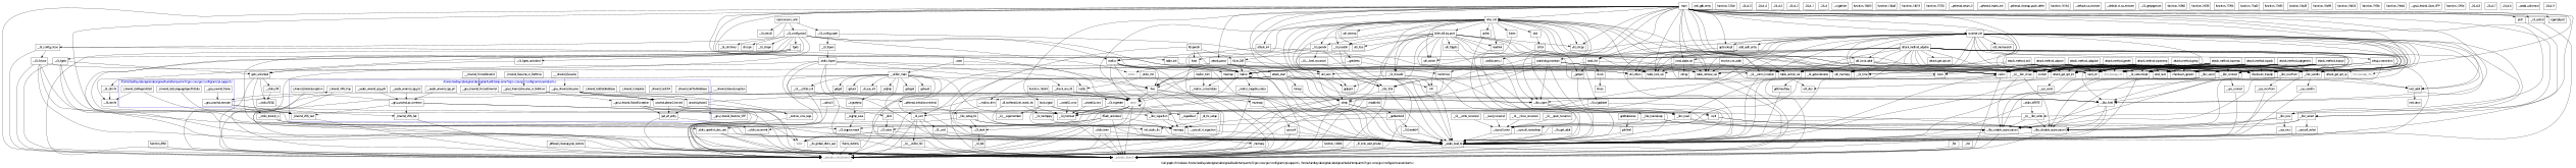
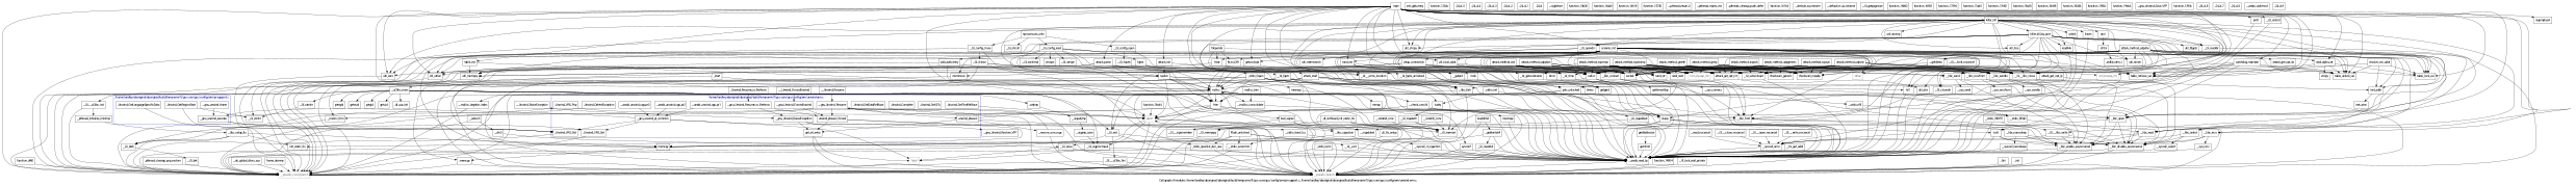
  digraph {
    fontname=Roboto
    label="Call graph of modules /home/landley/aboriginal/aboriginal/build/temp-armv7l/gcc-core/gcc/config/arm/pr-support.c, /home/landley/aboriginal/aboriginal/build/temp-armv7l/gcc-core/gcc/config/arm/unwind-arm.c."
    node [fontname=Roboto shape=record]
    edge [fontname=Roboto]
    n1 [label="{__aeabi_unwind_cpp_pr2}"]
    n2 [label="{_Unwind_VRS_Get}"]
    n3 [label="{_Unwind_VRS_Set}"]
    n4 [label="{_Unwind_GetCFA}"]
    n5 [label="{_Unwind_Complete}"]
    n6 [label="{_Unwind_DeleteException}"]
    n7 [label="{_Unwind_GetTextRelBase}"]
    n8 [label="{_Unwind_GetDataRelBase}"]
    n9 [label="{get_eit_entry}"]
    n10 [label="{unwind_phase2_forced}"]
    n11 [label="{__gnu_Unwind_ForcedUnwind}"]
    n12 [label="{unwind_phase2}"]
    n13 [label="{__gnu_Unwind_Resume}"]
    n14 [label="{__gnu_Unwind_RaiseException}"]
    n15 [label="{__gnu_Unwind_Resume_or_Rethrow}"]
    n16 [label="{_Unwind_VRS_Pop}"]
    n17 [label="{__gnu_unwind_pr_common}"]
    n18 [label="{__aeabi_unwind_cpp_pr1}"]
    n19 [label="{__aeabi_unwind_cpp_pr0}"]
    n20 [label="{_Unwind_GetLanguageSpecificData}"]
    n21 [label="{__gnu_unwind_execute}"]
    n22 [label="{__gnu_unwind_frame}"]
    n23 [label="{_Unwind_GetRegionStart}"]
    n24 [label="{__GI_strchr}"]
    n25 [color=gray50 fontcolor=gray50 label="{__pseudo_cond_branch}"]
    n26 [color=gray50 fontcolor=gray50 label="{abort}"]
    n27 [color=gray50 fontcolor=gray50 label="{fabsf}"]
    n28 [color=gray50 fontcolor=gray50 label="{__pseudo_branch}"]
    n29 [label="{memcpy}"]
    n30 [label="{__restore_core_regs}"]
    n31 [label="{__gnu_Unwind_Restore_VFP}"]
    n32 [label="{__GI_memset}"]
    n33 [label="{__GI_sigprocmask}"]
    n34 [label="{__GI_raise}"]
    n35 [label="{__libc_sigaction}"]
    n36 [label="{_memcpy}"]
    n37 [label="{killer_init}"]
    n38 [label="{util_strcpy}"]
    n39 [label="{__GI_opendir}"]
    n40 [label="{killer_kill_by_port}"]
    n41 [label="{util_strcmp}"]
    n42 [label="{util_zero}"]
    n43 [label="{__GI_time}"]
    n44 [label="{getppid}"]
    n45 [label="{table_retrieve_val}"]
    n46 [label="{table_lock_val}"]
    n47 [label="{table_unlock_val}"]
    n48 [label="{unlink}"]
    n49 [label="{kill}"]
    n50 [label="{util_itoa}"]
    n51 [label="{readlink}"]
    n52 [label="{util_stristr}"]
    n53 [label="{__GI_closedir}"]
    n54 [label="{atol}"]
    n55 [label="{listen}"]
    n56 [label="{socket}"]
    n57 [label="{malloc}"]
    n58 [label="{__libc_fork}"]
    n59 [label="{__getpid}"]
    n60 [label="{sleep}"]
    n61 [label="{__GI___libc_close}"]
    n62 [label="{__libc_open}"]
    n63 [label="{__libc_read}"]
    n64 [label="{__GI_readdir}"]
    n65 [label="{bind}"]
    n66 [label="{__GI___fcntl_nocancel}"]
    n67 [label="{fd_to_DIR}"]
    n68 [label="{__aeabi_read_tp}"]
    n69 [label="{fstat}"]
    n70 [label="{util_strlen}"]
    n71 [label="{util_atoi}"]
    n72 [label="{util_fdgets}"]
    n73 [label="{gettimeofday}"]
    n74 [label="{free}"]
    n75 [label="{strtol}"]
    n76 [label="{__malloc_largebin_index}"]
    n77 [label="{__malloc_consolidate}"]
    n78 [label="{mmap}"]
    n79 [label="{__GI_sbrk}"]
    n80 [label="{__libc_nanosleep}"]
    n81 [label="{__libc_disable_asynccancel}"]
    n82 [label="{__libc_enable_asynccancel}"]
    n83 [label="{__syscall_error}"]
    n84 [label="{__getdents}"]
    n85 [label="{watchdog_maintain}"]
    n86 [label="{ioctl}"]
    n87 [label="{__GI_exit}"]
    n88 [label="{__GI___uClibc_fini}"]
    n89 [label="{__GI__exit}"]
    n90 [label="{calloc}"]
    n91 [label="{anti_gdb_entry}"]
    n92 [label="{main}"]
    n93 [label="{rand_next}"]
    n94 [label="{rand_init}"]
    n95 [label="{rand_alpha_str}"]
    n96 [label="{__libc_fcntl}"]
    n97 [label="{scanner_init}"]
    n98 [label="{util_local_addr}"]
    n99 [label="{prctl}"]
    n100 [label="{__GI_setsid}"]
    n101 [label="{__libc_select}"]
    n102 [label="{table_init}"]
    n103 [label="{getsockopt}"]
    n104 [label="{__libc_recv}"]
    n105 [label="{__libc_send}"]
    n106 [label="{__GI_sigaddset}"]
    n107 [label="{sigemptyset}"]
    n108 [label="{bsd_signal}"]
    n109 [label="{__GI___libc_write}"]
    n110 [label="{__GI___errno_location}"]
    n111 [label="{__libc_connect}"]
    n112 [label="{attack_parse}"]
    n113 [label="{attack_init}"]
    n114 [label="{clock}"]
    n115 [label="{strcpy}"]
    n116 [label="{inet_addr}"]
    n117 [label="{setup_connection}"]
    n118 [label="{add_auth_entry}"]
    n119 [label="{util_memsearch}"]
    n120 [label="{__libc_recvfrom}"]
    n121 [label="{__libc_sendto}"]
    n122 [label="{__GI_setsockopt}"]
    n123 [color=gray50 fontcolor=gray50 label="{llvm_bswap_i32}"]
    n124 [label="{memmove}"]
    n125 [label="{checksum_generic}"]
    n126 [label="{checksum_tcpudp}"]
    n127 [label="{__GI_getsockname}"]
    n128 [label="{__syscall_select}"]
    n129 [label="{util_memcpy}"]
    n130 [label="{__sys_recv}"]
    n131 [label="{__sys_send}"]
    n132 [label="{__sigaddset}"]
    n133 [label="{__GI___sigismember}"]
    n134 [label="{__sys_connect}"]
    n135 [label="{attack_start}"]
    n136 [label="{realloc}"]
    n137 [label="{function_df60}"]
    n138 [label="{__div0}"]
    n139 [label="{times}"]
    n140 [label="{resolve_cnc_addr}"]
    n141 [label="{inet_aton}"]
    n142 [label="{rand_str}"]
    n143 [label="{mremap}"]
    n144 [label="{__sys_recvfrom}"]
    n145 [label="{__sys_sendto}"]
    n146 [label="{function_125dc}"]
    n147 [label="{__malloc_trim}"]
    n148 [label="{munmap}"]
    n149 [label="{__udivsi3}"]
    n150 [label="{_stdlib_strto_l}"]
    n151 [label="{_24_d_5}"]
    n152 [label="{_24_d_4}"]
    n153 [label="{_24_d_3}"]
    n154 [label="{_24_d_2}"]
    n155 [label="{_24_d_1}"]
    n156 [label="{_24_d}"]
    n157 [label="{__syscall_rt_sigaction}"]
    n158 [label="{__sigdelset}"]
    n159 [label="{sysconf}"]
    n160 [label="{__GI_brk}"]
    n161 [label="{function_13b00}"]
    n162 [label="{function_14004}"]
    n163 [label="{function_144a8}"]
    n164 [label="{malloc_trim}"]
    n165 [label="{function_14618}"]
    n166 [label="{nprocessors_onln}"]
    n167 [label="{__GI_config_read}"]
    n168 [label="{__GI_config_close}"]
    n169 [label="{__GI_config_open}"]
    n170 [label="{__GI_strcoll}"]
    n171 [color=gray50 fontcolor=gray50 label="{strlen}"]
    n172 [label="{__GI_fgetc}"]
    n173 [label="{fgets}"]
    n174 [label="{getc_unlocked}"]
    n175 [label="{__GI_strchrnul}"]
    n176 [label="{strcspn}"]
    n177 [label="{__GI_strspn}"]
    n178 [label="{__GI_fclose}"]
    n179 [label="{__GI_fopen}"]
    n180 [label="{__lll_lock_wait_private}"]
    n181 [label="{__syscall_nanosleep}"]
    n182 [label="{function_15730}"]
    n183 [label="{__GI___close_nocancel}"]
    n184 [label="{__GI___open_nocancel}"]
    n185 [label="{__GI___write_nocancel}"]
    n186 [label="{__read_nocancel}"]
    n187 [label="{__pthread_return_0}"]
    n188 [label="{__pthread_mutex_init}"]
    n189 [label="{_pthread_cleanup_push_defer}"]
    n190 [label="{_pthread_cleanup_pop_restore}"]
    n191 [label="{__check_one_fd}"]
    n192 [label="{__GI___uClibc_init}"]
    n193 [label="{__pthread_initialize_minimal}"]
    n194 [label="{__libc_setup_tls}"]
    n195 [label="{__uClibc_main}"]
    n196 [label="{_setjmp}"]
    n197 [label="{getegid}"]
    n198 [label="{geteuid}"]
    n199 [label="{getgid}"]
    n200 [label="{getuid}"]
    n201 [label="{__GI_strrchr}"]
    n202 [label="{_dl_aux_init}"]
    n203 [label="{__sigsetjmp}"]
    n204 [label="{function_16164}"]
    n205 [label="{__sigjmp_save}"]
    n206 [label="{__default_sa_restorer}"]
    n207 [label="{__default_rt_sa_restorer}"]
    n208 [label="{getdtablesize}"]
    n209 [label="{getrlimit}"]
    n210 [label="{__GI_getpagesize}"]
    n211 [label="{__xstat64_conv}"]
    n212 [label="{__xstat32_conv}"]
    n213 [label="{readdir64}"]
    n214 [label="{__getdents64}"]
    n215 [label="{__GI_lseek64}"]
    n216 [label="{function_16860}"]
    n217 [label="{__GI_fgets_unlocked}"]
    n218 [label="{__stdio_READ}"]
    n219 [label="{__stdio_rfill}"]
    n220 [label="{__stdio_trans2r_o}"]
    n221 [label="{_stdio_openlist_dec_use}"]
    n222 [label="{_stdio_fopen}"]
    n223 [label="{function_16f38}"]
    n224 [label="{isatty}"]
    n225 [label="{__GI_tcgetattr}"]
    n226 [label="{function_17394}"]
    n227 [label="{_stdio_init}"]
    n228 [label="{_stdio_term}"]
    n229 [label="{__stdio_wcommit}"]
    n230 [label="{function_17ad0}"]
    n231 [label="{fflush_unlocked}"]
    n232 [label="{function_17e80}"]
    n233 [label="{__GI_mempcpy}"]
    n234 [label="{init_static_tls}"]
    n235 [label="{function_18a28}"]
    n236 [label="{_dl_tls_setup}"]
    n237 [label="{function_18a98}"]
    n238 [label="{__tls_get_addr}"]
    n239 [label="{function_18cd4}"]
    n240 [label="{function_18d34}"]
    n241 [label="{_dl_nothread_init_static_tls}"]
    n242 [label="{__stdio_WRITE}"]
    n243 [label="{function_1950c}"]
    n244 [label="{function_19eb4}"]
    n245 [label="{__gnu_Unwind_Save_VFP}"]
    n246 [label="{___Unwind_RaiseException}"]
    n247 [label="{___Unwind_Resume}"]
    n248 [label="{_Unwind_Resume_or_Rethrow}"]
    n249 [label="{___Unwind_ForcedUnwind}"]
    n250 [label="{_fini}"]
    n251 [color=gray50 fontcolor=gray50 label="{llvm_bswap_i16}"]
    n252 [label="{function_1290c}"]
    n253 [label="{_24_d_8}"]
    n254 [label="{_24_d_7}"]
    n255 [label="{_24_d_6}"]
    n256 [label="{__aeabi_uidivmod}"]
    n257 [label="{_24_d_9}"]
    n258 [label="{fdopendir}"]
    n259 [label="{_init}"]
    n260 [label="{__do_global_dtors_aux}"]
    n261 [label="{frame_dummy}"]
    n262 [label="{_start}"]
    n263 [label="{attack_get_opt_str}"]
    n264 [label="{attack_get_opt_ip}"]
    n265 [label="{attack_get_opt_int}"]
    n266 [label="{attack_method_udpplain}"]
    n267 [label="{attack_method_std}"]
    n268 [label="{attack_method_udpgeneric}"]
    n269 [label="{attack_method_greeth}"]
    n270 [label="{attack_method_greip}"]
    n271 [label="{attack_method_udpvse}"]
    n272 [label="{attack_method_udpdns}"]
    n273 [label="{attack_method_tcpxmas}"]
    n274 [label="{attack_method_tcpstomp}"]
    n275 [label="{attack_method_tcpack}"]
    n276 [label="{attack_method_tcpsyn}"]
    subgraph cluster_1 {
      color=blue3
      fontcolor=blue3
      label="/home/landley/aboriginal/aboriginal/build/temp-armv7l/gcc-core/gcc/config/arm/unwind-arm.c"
      n1
      n2
      n3
      n4
      n5
      n6
      n7
      n8
      n9
      n10
      n11
      n12
      n13
      n14
      n15
      n16
      n17
      n18
      n19
    }
    subgraph cluster_2 {
      color=blue3
      fontcolor=blue3
      label="/home/landley/aboriginal/aboriginal/build/temp-armv7l/gcc-core/gcc/config/arm/pr-support.c"
      n20
      n21
      n22
      n23
    }
    n1 -> n17
    n2 -> n25
    n3 -> n25
    n6 -> n25
    n7 -> n26
    n8 -> n26
    n9 -> n27
    n9 -> n28
    n10 -> n9
    n10 -> n28
    n10 -> n29
    n11 -> n10
    n12 -> n9
    n12 -> n26
    n12 -> n28
    n12 -> n30
    n13 -> n10
    n13 -> n12
    n13 -> n25
    n13 -> n26
    n13 -> n28
    n14 -> n9
    n14 -> n28
    n14 -> n31
    n15 -> n10
    n15 -> n14
    n16 -> n28
    n17 -> n2
    n17 -> n3
    n17 -> n21
    n17 -> n27
    n17 -> n28
    n18 -> n17
    n19 -> n17
    n20 -> n2
    n21 -> n2
    n21 -> n3
    n21 -> n16
    n22 -> n21
    n23 -> n2
    n23 -> n24
    n26 -> n25
    n26 -> n26
    n26 -> n28
    n26 -> n32
    n26 -> n33
    n26 -> n34
    n26 -> n35
    n29 -> n36
    n30 -> n13
    n30 -> n28
    n32 -> n28
    n33 -> n27
    n33 -> n68
    n34 -> n27
    n34 -> n68
    n35 -> n29
    n35 -> n157
    n36 -> n25
    n36 -> n28
    n37 -> n25
    n37 -> n38
    n37 -> n39
    n37 -> n40
    n37 -> n41
    n37 -> n42
    n37 -> n43
    n37 -> n44
    n37 -> n45
    n37 -> n46
    n37 -> n47
    n37 -> n48
    n37 -> n49
    n37 -> n50
    n37 -> n51
    n37 -> n52
    n37 -> n53
    n37 -> n54
    n37 -> n55
    n37 -> n56
    n37 -> n57
    n37 -> n58
    n37 -> n59
    n37 -> n60
    n37 -> n61
    n37 -> n62
    n37 -> n63
    n37 -> n64
    n37 -> n65
    n39 -> n66
    n39 -> n67
    n39 -> n68
    n39 -> n69
    n40 -> n32
    n40 -> n38
    n40 -> n39
    n40 -> n42
    n40 -> n45
    n40 -> n46
    n40 -> n47
    n40 -> n49
    n40 -> n50
    n40 -> n51
    n40 -> n52
    n40 -> n53
    n40 -> n60
    n40 -> n61
    n40 -> n62
    n40 -> n64
    n40 -> n70
    n40 -> n71
    n40 -> n72
    n42 -> n25
    n43 -> n73
    n48 -> n68
    n49 -> n68
    n51 -> n68
    n53 -> n28
    n53 -> n68
    n53 -> n74
    n54 -> n75
    n55 -> n68
    n56 -> n68
    n57 -> n26
    n57 -> n28
    n57 -> n57
    n57 -> n68
    n57 -> n74
    n57 -> n76
    n57 -> n77
    n57 -> n78
    n57 -> n79
    n58 -> n25
    n58 -> n28
    n58 -> n68
    n59 -> n68
    n60 -> n25
    n60 -> n28
    n60 -> n35
    n60 -> n68
    n60 -> n80
    n61 -> n81
    n61 -> n82
    n61 -> n83
    n62 -> n81
    n62 -> n82
    n62 -> n83
    n63 -> n81
    n63 -> n82
    n63 -> n83
    n64 -> n28
    n64 -> n84
    n65 -> n68
    n66 -> n68
    n67 -> n57
    n67 -> n74
    n67 -> n90
    n68 -> n28
    n69 -> n25
    n69 -> n68
    n70 -> n25
    n72 -> n63
    n73 -> n68
    n74 -> n25
    n74 -> n26
    n74 -> n28
    n74 -> n147
    n74 -> n148
    n75 -> n150
    n76 -> n25
    n77 -> n26
    n77 -> n159
    n78 -> n68
    n79 -> n160
    n80 -> n81
    n80 -> n82
    n80 -> n181
    n81 -> n28
    n81 -> n68
    n82 -> n28
    n82 -> n68
    n83 -> n68
    n84 -> n68
    n84 -> n124
    n84 -> n171
    n85 -> n45
    n85 -> n46
    n85 -> n47
    n85 -> n58
    n85 -> n60
    n85 -> n62
    n85 -> n86
    n85 -> n87
    n86 -> n68
    n86 -> n81
    n86 -> n82
    n87 -> n25
    n87 -> n28
    n87 -> n88
    n87 -> n89
    n88 -> n25
    n88 -> n28
    n89 -> n68
    n90 -> n28
    n90 -> n32
-   n267 -> n57
+   n90 -> n57
    n90 -> n68
    n92 -> n25
    n92 -> n33
    n92 -> n37
    n92 -> n38
    n92 -> n42
    n92 -> n45
    n92 -> n46
    n92 -> n47
    n92 -> n56
    n92 -> n58
    n92 -> n60
    n92 -> n61
    n92 -> n70
    n92 -> n85
    n92 -> n93
    n92 -> n94
    n92 -> n95
    n92 -> n96
    n92 -> n97
    n92 -> n98
    n92 -> n99
    n92 -> n100
    n92 -> n101
    n92 -> n102
    n92 -> n103
    n92 -> n104
    n92 -> n105
    n92 -> n106
    n92 -> n107
    n92 -> n108
    n92 -> n109
    n92 -> n110
    n92 -> n111
    n92 -> n112
    n92 -> n113
    n94 -> n43
    n94 -> n44
    n94 -> n59
    n94 -> n114
    n95 -> n45
    n95 -> n46
    n95 -> n47
    n95 -> n70
    n95 -> n115
    n96 -> n68
    n96 -> n81
    n96 -> n82
    n97 -> n25
    n97 -> n29
    n97 -> n43
    n97 -> n45
    n97 -> n46
    n97 -> n47
    n97 -> n56
    n97 -> n58
    n97 -> n61
    n97 -> n90
    n97 -> n93
    n97 -> n94
    n97 -> n96
    n97 -> n98
    n97 -> n101
    n97 -> n103
    n97 -> n104
    n97 -> n105
    n97 -> n110
    n97 -> n111
    n97 -> n116
    n97 -> n117
    n97 -> n118
    n97 -> n119
    n97 -> n120
    n97 -> n121
    n97 -> n122
    n97 -> n123
    n97 -> n124
    n97 -> n125
    n97 -> n126
    n98 -> n56
    n98 -> n61
    n98 -> n110
    n98 -> n111
    n98 -> n127
    n99 -> n68
    n100 -> n68
    n101 -> n81
    n101 -> n82
    n101 -> n128
    n102 -> n57
    n102 -> n129
    n103 -> n68
    n104 -> n81
    n104 -> n82
    n104 -> n130
    n105 -> n81
    n105 -> n82
    n105 -> n131
    n106 -> n68
    n106 -> n132
    n108 -> n35
    n108 -> n68
    n108 -> n132
    n108 -> n133
    n109 -> n81
    n109 -> n82
    n109 -> n83
    n110 -> n68
    n111 -> n81
    n111 -> n82
    n111 -> n134
    n112 -> n25
    n112 -> n74
    n112 -> n90
    n112 -> n110
    n112 -> n129
    n112 -> n135
    n113 -> n90
    n113 -> n136
    n114 -> n139
    n116 -> n141
    n117 -> n25
    n117 -> n42
    n117 -> n56
    n117 -> n96
    n117 -> n111
    n118 -> n57
    n118 -> n70
    n118 -> n129
    n118 -> n136
    n120 -> n81
    n120 -> n82
    n120 -> n144
    n121 -> n81
    n121 -> n82
    n121 -> n145
    n122 -> n68
    n124 -> n36
    n127 -> n68
    n128 -> n68
    n129 -> n25
    n130 -> n68
    n131 -> n68
-   n134 -> n68
    n135 -> n28
    n135 -> n44
    n135 -> n49
    n135 -> n58
    n135 -> n60
    n135 -> n87
    n135 -> n147
    n136 -> n26
    n136 -> n28
    n136 -> n29
    n136 -> n57
    n136 -> n68
    n136 -> n74
    n136 -> n143
    n137 -> n25
    n138 -> n34
    n140 -> n45
    n140 -> n46
    n140 -> n47
    n140 -> n116
    n143 -> n68
    n144 -> n68
    n145 -> n68
    n147 -> n79
    n148 -> n68
    n149 -> n25
    n149 -> n138
    n150 -> n68
    n157 -> n68
    n159 -> n28
    n159 -> n68
    n162 -> n28
    n164 -> n77
    n166 -> n167
    n166 -> n168
    n166 -> n169
    n166 -> n170
    n167 -> n24
    n167 -> n32
    n167 -> n57
    n167 -> n136
    n167 -> n171
    n167 -> n172
    n167 -> n173
    n167 -> n174
    n167 -> n175
    n167 -> n176
    n167 -> n177
    n168 -> n25
    n168 -> n74
    n168 -> n178
    n169 -> n90
    n169 -> n179
    n172 -> n25
    n172 -> n28
    n172 -> n68
    n172 -> n174
    n173 -> n25
    n173 -> n28
    n173 -> n68
    n173 -> n217
    n174 -> n25
    n174 -> n218
    n174 -> n219
    n174 -> n220
    n178 -> n25
    n178 -> n28
    n178 -> n61
    n178 -> n68
    n178 -> n221
    n179 -> n222
    n180 -> n28
    n181 -> n68
    n183 -> n83
    n184 -> n83
    n185 -> n83
    n186 -> n83
    n190 -> n25
    n191 -> n25
    n191 -> n62
    n191 -> n96
    n192 -> n25
    n192 -> n193
    n193 -> n194
    n194 -> n25
    n194 -> n29
    n194 -> n79
    n194 -> n234
    n195 -> n25
    n195 -> n28
    n195 -> n32
    n195 -> n68
    n195 -> n87
    n195 -> n191
    n195 -> n192
    n195 -> n196
    n195 -> n197
    n195 -> n198
    n195 -> n199
    n195 -> n200
    n195 -> n201
    n195 -> n202
    n196 -> n203
    n201 -> n24
    n203 -> n205
    n205 -> n33
    n208 -> n209
    n209 -> n68
    n211 -> n32
    n212 -> n32
    n213 -> n28
    n213 -> n214
    n214 -> n29
    n214 -> n68
    n214 -> n215
    n215 -> n68
    n217 -> n174
    n218 -> n63
    n219 -> n218
    n220 -> n68
    n220 -> n229
    n221 -> n25
    n221 -> n28
    n221 -> n68
    n222 -> n25
    n222 -> n28
    n222 -> n57
    n222 -> n62
    n222 -> n68
    n222 -> n74
    n222 -> n96
    n222 -> n224
    n224 -> n225
    n225 -> n32
    n225 -> n86
    n225 -> n233
    n227 -> n68
    n227 -> n224
    n228 -> n25
    n228 -> n28
    n228 -> n68
    n229 -> n25
    n231 -> n25
    n231 -> n28
    n231 -> n68
    n231 -> n221
    n231 -> n229
    n233 -> n29
    n236 -> n234
    n238 -> n68
    n239 -> n26
    n241 -> n32
    n241 -> n68
    n241 -> n233
    n242 -> n68
    n242 -> n109
    n246 -> n14
    n247 -> n13
    n248 -> n15
    n249 -> n11
    n250 -> n28
    n258 -> n67
    n258 -> n68
    n258 -> n69
    n258 -> n96
    n259 -> n28
    n260 -> n25
    n261 -> n25
    n262 -> n26
    n262 -> n195
    n264 -> n116
    n265 -> n71
    n266 -> n56
    n266 -> n65
    n266 -> n90
    n266 -> n93
    n266 -> n105
    n266 -> n111
    n266 -> n123
    n266 -> n142
    n266 -> n265
    n267 -> n56
    n267 -> n65
    n267 -> n90
    n267 -> n93
    n267 -> n105
    n267 -> n111
    n267 -> n123
    n267 -> n142
    n267 -> n265
    n268 -> n56
    n268 -> n61
    n268 -> n90
    n268 -> n93
    n268 -> n121
    n268 -> n122
    n268 -> n123
    n268 -> n125
    n268 -> n126
    n268 -> n142
    n268 -> n251
    n268 -> n265
    n269 -> n56
    n269 -> n61
    n269 -> n90
    n269 -> n93
    n269 -> n121
    n269 -> n122
    n269 -> n123
    n269 -> n125
    n269 -> n126
    n269 -> n129
    n269 -> n142
    n269 -> n265
    n270 -> n56
    n270 -> n61
    n270 -> n90
    n270 -> n93
    n270 -> n121
    n270 -> n122
    n270 -> n123
    n270 -> n125
    n270 -> n126
    n270 -> n142
    n270 -> n265
    n271 -> n45
    n271 -> n47
    n271 -> n56
    n271 -> n61
    n271 -> n90
    n271 -> n93
    n271 -> n121
    n271 -> n122
    n271 -> n123
    n271 -> n125
    n271 -> n126
    n271 -> n129
    n271 -> n265
    n272 -> n45
    n272 -> n46
    n272 -> n47
    n272 -> n52
    n272 -> n56
    n272 -> n61
    n272 -> n62
    n272 -> n63
    n272 -> n70
    n272 -> n90
    n272 -> n93
    n272 -> n95
    n272 -> n116
    n272 -> n121
    n272 -> n122
    n272 -> n125
    n272 -> n126
    n272 -> n129
    n272 -> n251
    n272 -> n263
    n272 -> n265
    n273 -> n43
    n273 -> n56
    n273 -> n57
    n273 -> n61
    n273 -> n90
    n273 -> n93
    n273 -> n96
    n273 -> n111
    n273 -> n120
    n273 -> n121
    n273 -> n122
    n273 -> n123
    n273 -> n125
    n273 -> n126
    n273 -> n142
    n273 -> n265
    n274 -> n43
    n274 -> n56
    n274 -> n57
    n274 -> n61
    n274 -> n90
    n274 -> n93
    n274 -> n96
    n274 -> n111
    n274 -> n120
    n274 -> n121
    n274 -> n122
    n274 -> n123
    n274 -> n125
    n274 -> n126
    n274 -> n142
    n274 -> n265
    n275 -> n56
    n275 -> n61
    n275 -> n90
    n275 -> n93
    n275 -> n121
    n275 -> n122
    n275 -> n123
    n275 -> n125
    n275 -> n126
    n275 -> n142
    n275 -> n264
    n275 -> n265
    n276 -> n56
    n276 -> n61
    n276 -> n90
    n276 -> n93
    n276 -> n121
    n276 -> n122
    n276 -> n123
    n276 -> n125
    n276 -> n126
    n276 -> n264
    n276 -> n265
  }
